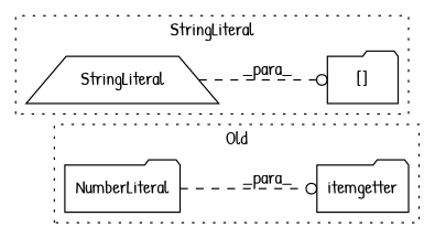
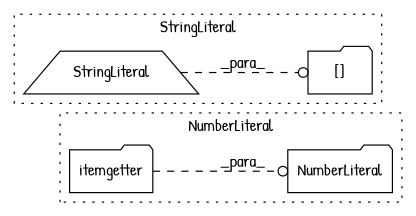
  digraph {
    fontname="Patrick Hand"
    rankdir=LR
    node [fontname="Patrick Hand" shape=folder]
    edge [arrowhead=odot fontname="Patrick Hand" style=dashed]
    n1 [a=32 l="11,1" label=itemgetter s="324,336"]
    n2 [a=34 l=1 label=NumberLiteral s=335]
    n3 [a=2 l="7,1" label="[]" s="401,439"]
    n4 [a=45 l=31 label=StringLiteral s=408 shape=trapezium]
    subgraph cluster_1 {
-     label=Old
+     label=NumberLiteral
      style=dotted
      n1
      n2
    }
    subgraph cluster_2 {
      label=StringLiteral
      style=dotted
      n3
      n4
    }
-   n2 -> n1 [label=_para_]
+   n1 -> n2 [label=_para_]
    n4 -> n3 [label=_para_]
  }
